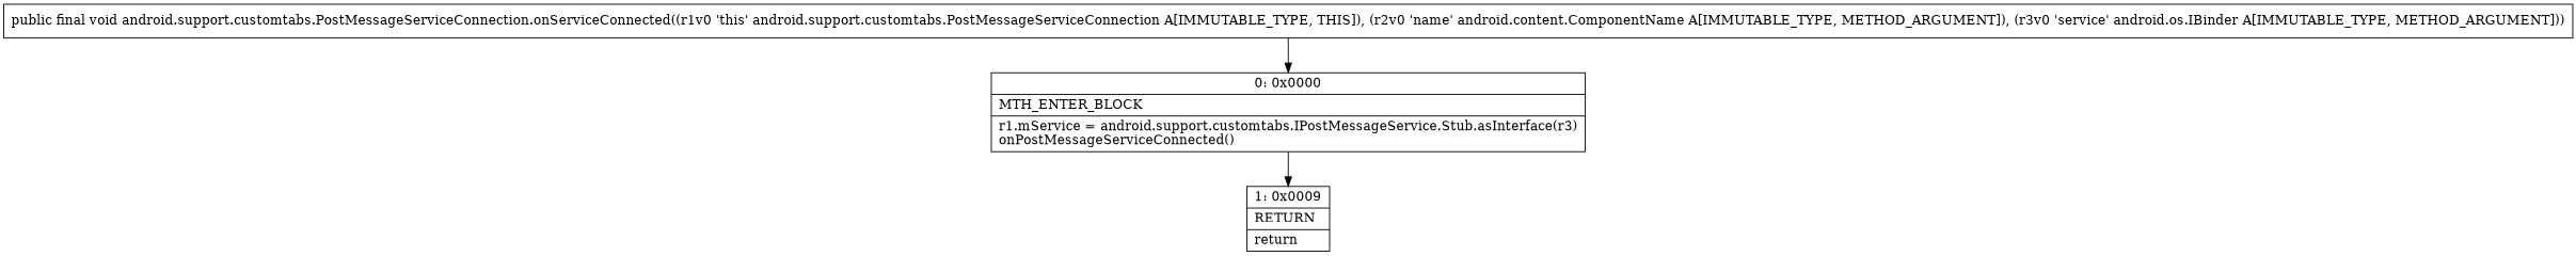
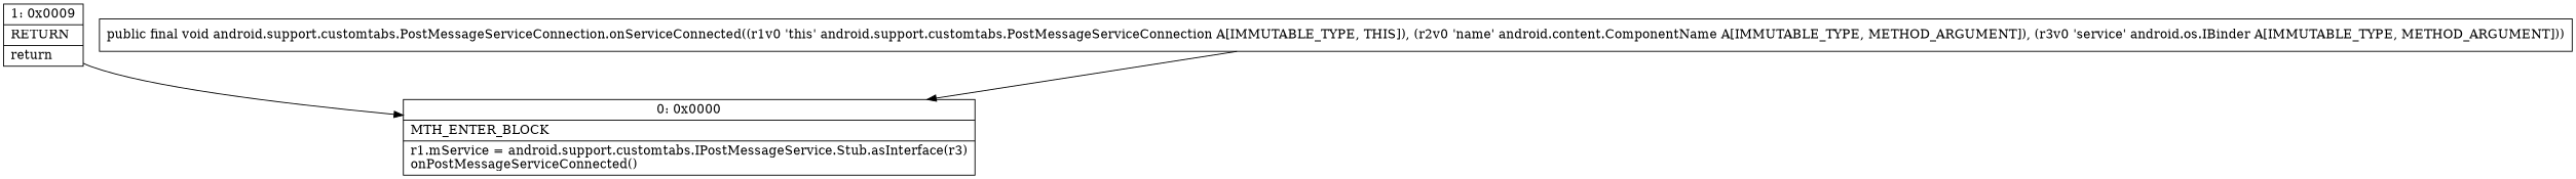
  digraph {
    node [shape=record]
    n1 [label="{0\:\ 0x0000|MTH_ENTER_BLOCK\l|r1.mService = android.support.customtabs.IPostMessageService.Stub.asInterface(r3)\lonPostMessageServiceConnected()\l}"]
    n2 [label="{1\:\ 0x0009|RETURN\l|return\l}"]
    n3 [label="{public final void android.support.customtabs.PostMessageServiceConnection.onServiceConnected((r1v0 'this' android.support.customtabs.PostMessageServiceConnection A[IMMUTABLE_TYPE, THIS]), (r2v0 'name' android.content.ComponentName A[IMMUTABLE_TYPE, METHOD_ARGUMENT]), (r3v0 'service' android.os.IBinder A[IMMUTABLE_TYPE, METHOD_ARGUMENT])) }"]
-   n1 -> n2
+   n2 -> n1
    n3 -> n1
  }
